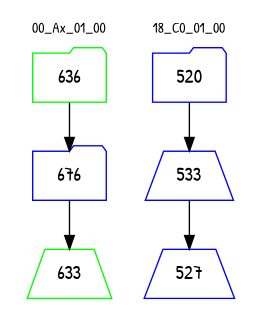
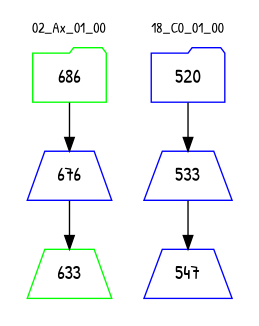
  digraph {
    fontname="Patrick Hand"
    node [color=blue fontname="Patrick Hand" shape=trapezium]
    edge [color=black fontname="Patrick Hand"]
-   n1 [color=green label=636 shape=folder]
-   n2 [label=676 shape=folder]
+   n1 [color=green label=686 shape=folder]
+   n2 [label=676]
    n3 [color=green label=633]
    n4 [label=520 shape=folder]
    n5 [label=533]
-   n6 [label=527]
+   n6 [label=547]
    subgraph cluster_1 {
      color=white
      fontsize=10
-     label="00_Ax_01_00"
+     label="02_Ax_01_00"
      n1
      n2
      n3
    }
    subgraph cluster_2 {
      color=white
      fontsize=10
      label="18_C0_01_00"
      n4
      n5
      n6
    }
    n1 -> n2
    n2 -> n3
    n4 -> n5
    n5 -> n6
  }
